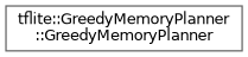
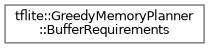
  digraph {
    rankdir=LR
    fontname="DejaVu Sans"
-   n1 [color=grey40 fillcolor=white fontname="DejaVu Sans" fontsize=10 height=0.2 label="tflite::GreedyMemoryPlanner\l::GreedyMemoryPlanner" shape=box style=filled width=0.4]
+   n1 [color=grey40 fillcolor=white fontname="DejaVu Sans" fontsize=10 height=0.2 label="tflite::GreedyMemoryPlanner\l::BufferRequirements" shape=box style=filled width=0.4]
  }
